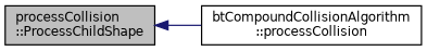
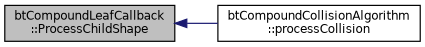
  digraph {
    rankdir=LR
    node [color=black fontname=Helvetica fontsize=10 shape=record style=filled]
-   n1 [fillcolor=grey75 fontcolor=black height=0.2 label="processCollision\l::ProcessChildShape" width=0.4]
+   n1 [fillcolor=grey75 fontcolor=black height=0.2 label="btCompoundLeafCallback\l::ProcessChildShape" width=0.4]
    n2 [fillcolor=white height=0.2 label="btCompoundCollisionAlgorithm\l::processCollision" width=0.4]
    n1 -> n2 [color=midnightblue dir=back fontname=Helvetica fontsize=10 labelfontname=Helvetica labelfontsize=10 style=solid]
  }
